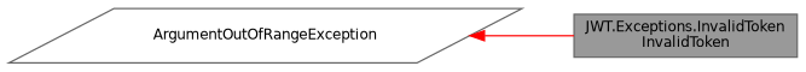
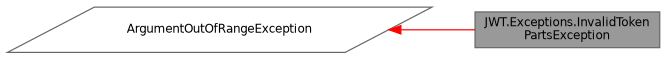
  digraph {
    rankdir=LR
    fontname="DejaVu Sans"
    node [color=gray40 fontname="DejaVu Sans" fontsize=10 style=filled]
-   n1 [fillcolor=grey60 fontcolor=black height=0.2 label="JWT.Exceptions.InvalidToken\lInvalidToken" shape=box width=0.4]
+   n1 [fillcolor=grey60 fontcolor=black height=0.2 label="JWT.Exceptions.InvalidToken\lPartsException" shape=box width=0.4]
    n2 [fillcolor=white height=0.2 label=ArgumentOutOfRangeException shape=parallelogram width=0.4]
    n2 -> n1 [color=red dir=back fontname="DejaVu Sans" fontsize=10 labelfontname=Helvetica labelfontsize=10 style=solid]
  }
